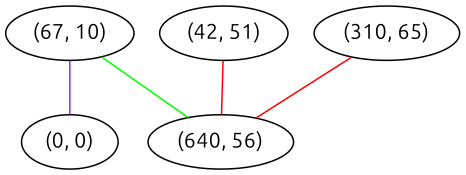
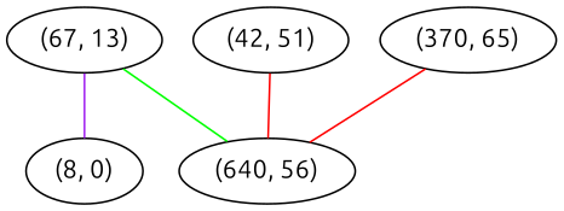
  graph {
    fontname=Ubuntu
    node [fontname=Ubuntu]
    edge [color=red fontname=Ubuntu weight=1]
-   "(67, 10)"
-   "(0, 0)"
+   "(67, 10)" [label="(67, 13)"]
+   "(0, 0)" [label="(8, 0)"]
    n3 [label="(640, 56)"]
    n4 [label="(42, 51)"]
-   "(310, 65)"
+   "(310, 65)" [label="(370, 65)"]
    "(67, 10)" -- "(0, 0)" [color=purple weight=4]
    "(67, 10)" -- n3 [color=green weight=2]
    n4 -- n3
    "(310, 65)" -- n3
  }
